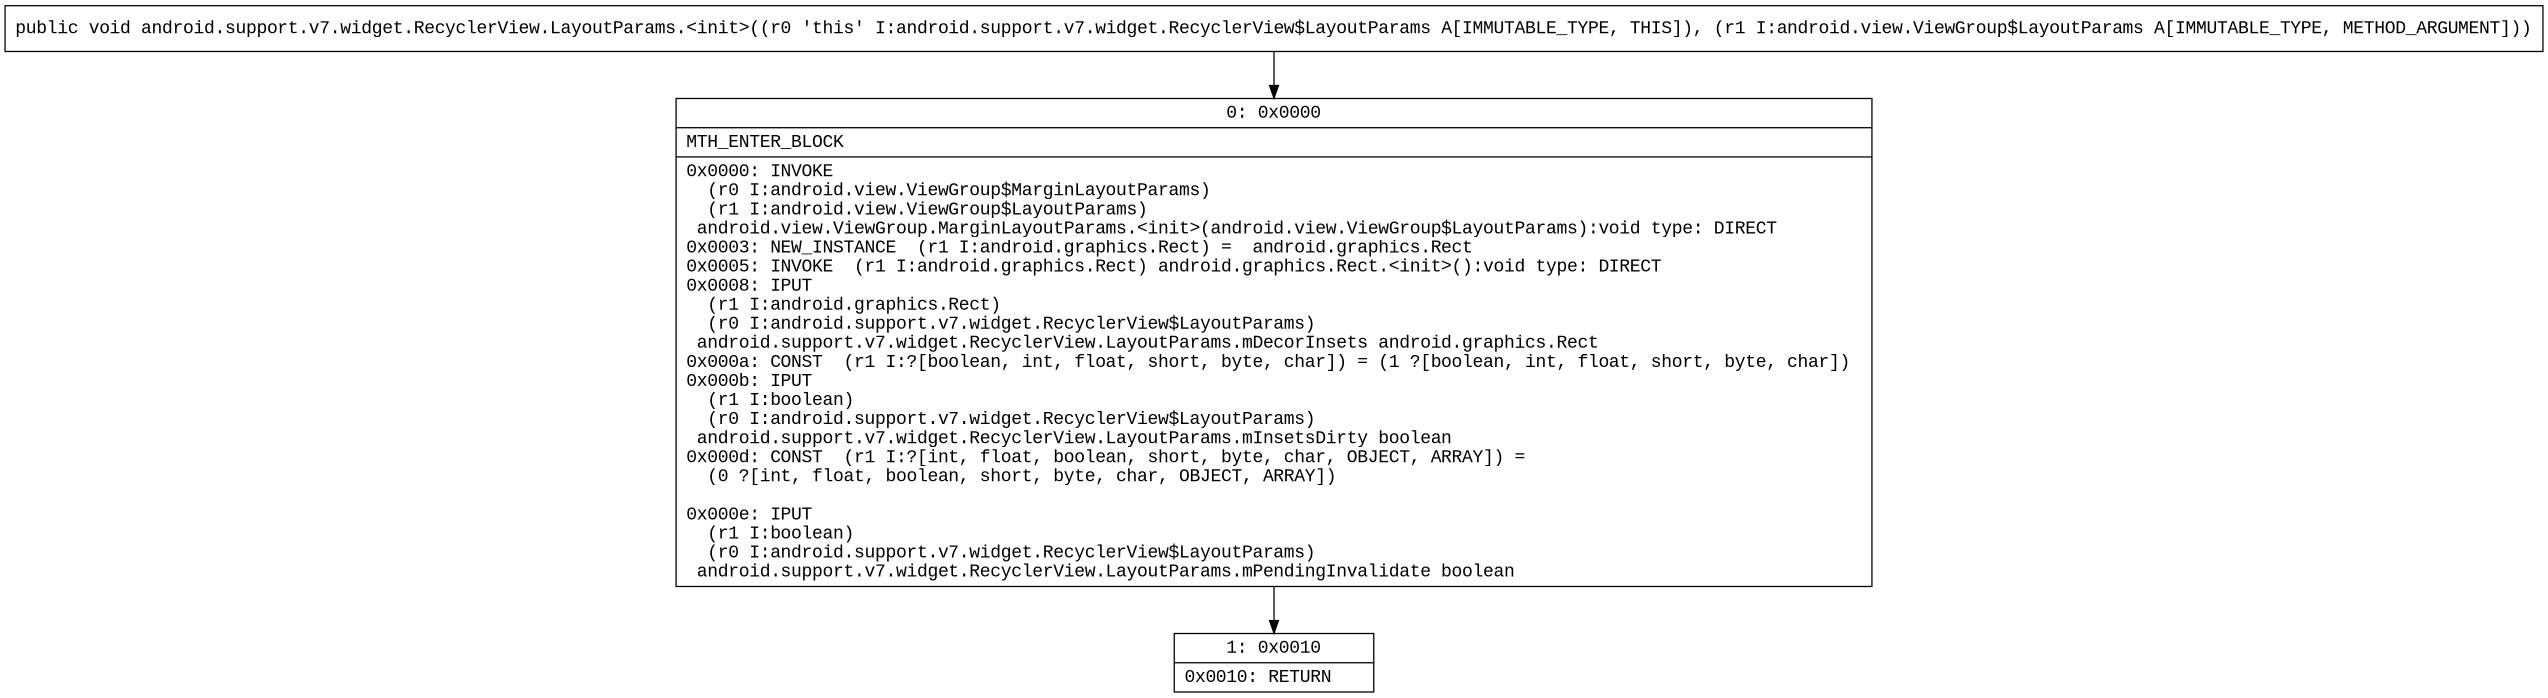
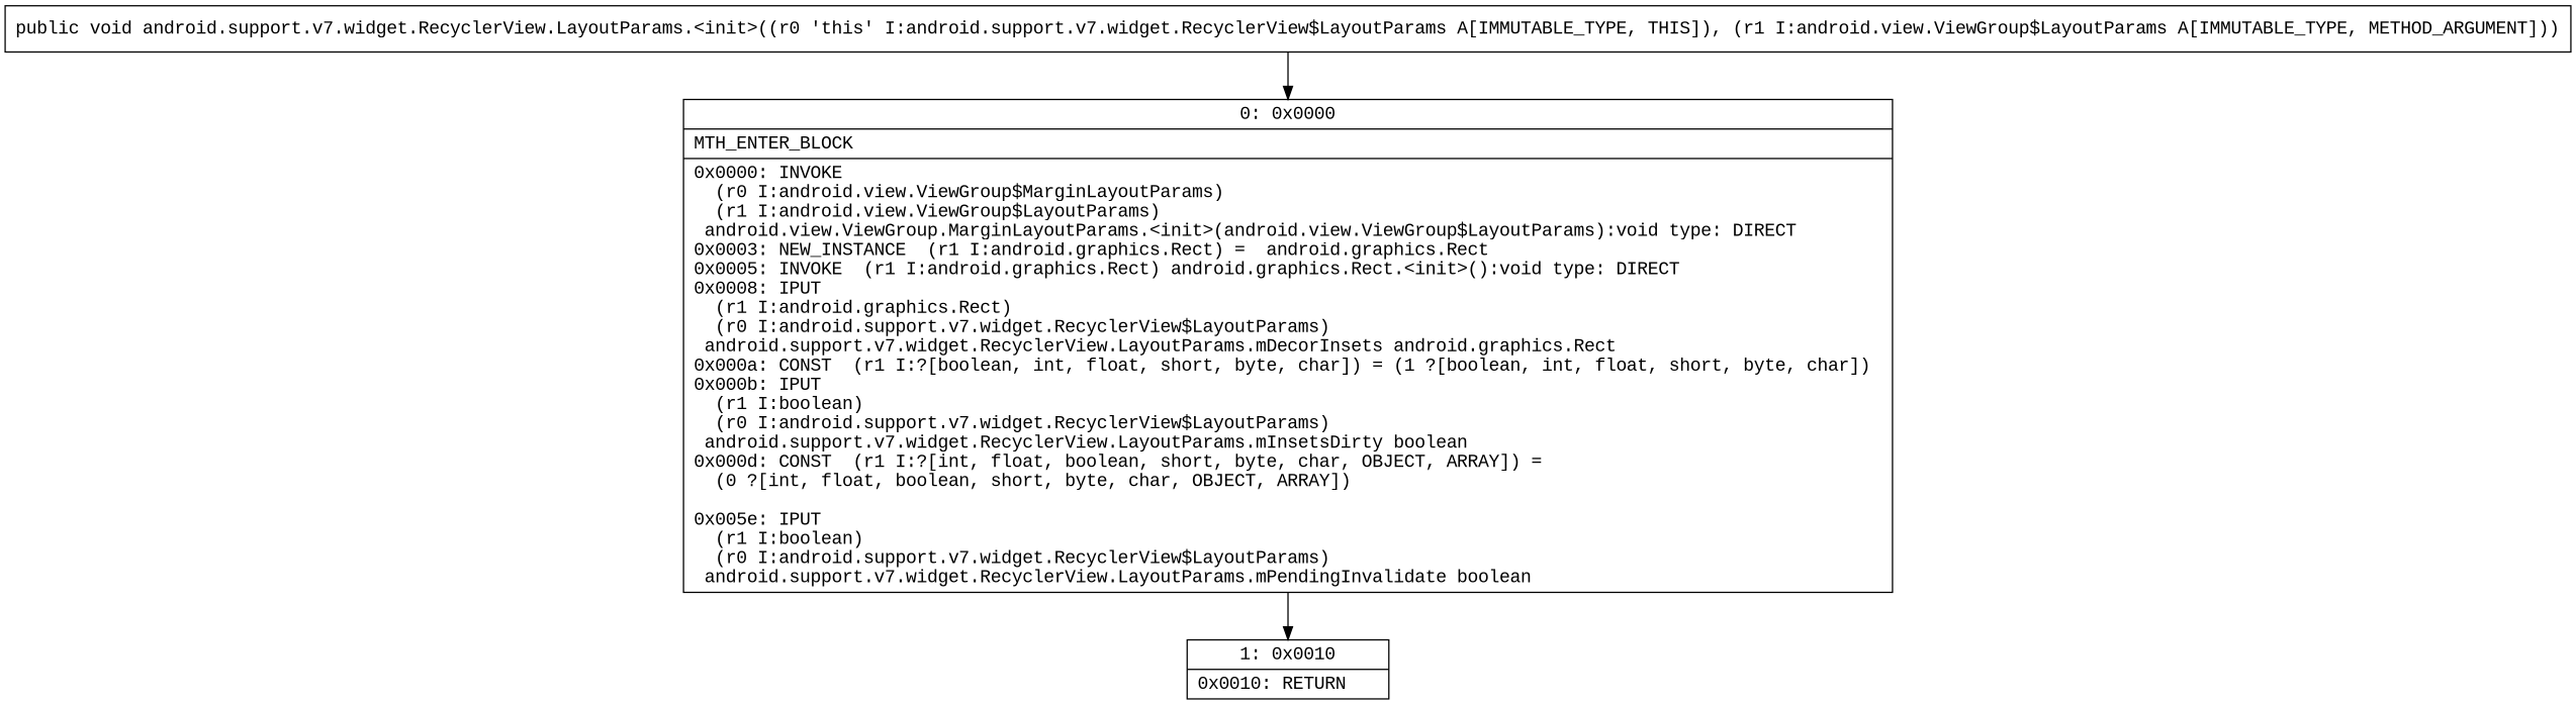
  digraph {
    fontname="Liberation Mono"
    node [shape=record fontname="Liberation Mono"]
    edge [fontname="Liberation Mono"]
-   n1 [label="{0\:\ 0x0000|MTH_ENTER_BLOCK\l|0x0000: INVOKE  \l  (r0 I:android.view.ViewGroup$MarginLayoutParams)\l  (r1 I:android.view.ViewGroup$LayoutParams)\l android.view.ViewGroup.MarginLayoutParams.\<init\>(android.view.ViewGroup$LayoutParams):void type: DIRECT \l0x0003: NEW_INSTANCE  (r1 I:android.graphics.Rect) =  android.graphics.Rect \l0x0005: INVOKE  (r1 I:android.graphics.Rect) android.graphics.Rect.\<init\>():void type: DIRECT \l0x0008: IPUT  \l  (r1 I:android.graphics.Rect)\l  (r0 I:android.support.v7.widget.RecyclerView$LayoutParams)\l android.support.v7.widget.RecyclerView.LayoutParams.mDecorInsets android.graphics.Rect \l0x000a: CONST  (r1 I:?[boolean, int, float, short, byte, char]) = (1 ?[boolean, int, float, short, byte, char]) \l0x000b: IPUT  \l  (r1 I:boolean)\l  (r0 I:android.support.v7.widget.RecyclerView$LayoutParams)\l android.support.v7.widget.RecyclerView.LayoutParams.mInsetsDirty boolean \l0x000d: CONST  (r1 I:?[int, float, boolean, short, byte, char, OBJECT, ARRAY]) = \l  (0 ?[int, float, boolean, short, byte, char, OBJECT, ARRAY])\l \l0x000e: IPUT  \l  (r1 I:boolean)\l  (r0 I:android.support.v7.widget.RecyclerView$LayoutParams)\l android.support.v7.widget.RecyclerView.LayoutParams.mPendingInvalidate boolean \l}"]
+   n1 [label="{0\:\ 0x0000|MTH_ENTER_BLOCK\l|0x0000: INVOKE  \l  (r0 I:android.view.ViewGroup$MarginLayoutParams)\l  (r1 I:android.view.ViewGroup$LayoutParams)\l android.view.ViewGroup.MarginLayoutParams.\<init\>(android.view.ViewGroup$LayoutParams):void type: DIRECT \l0x0003: NEW_INSTANCE  (r1 I:android.graphics.Rect) =  android.graphics.Rect \l0x0005: INVOKE  (r1 I:android.graphics.Rect) android.graphics.Rect.\<init\>():void type: DIRECT \l0x0008: IPUT  \l  (r1 I:android.graphics.Rect)\l  (r0 I:android.support.v7.widget.RecyclerView$LayoutParams)\l android.support.v7.widget.RecyclerView.LayoutParams.mDecorInsets android.graphics.Rect \l0x000a: CONST  (r1 I:?[boolean, int, float, short, byte, char]) = (1 ?[boolean, int, float, short, byte, char]) \l0x000b: IPUT  \l  (r1 I:boolean)\l  (r0 I:android.support.v7.widget.RecyclerView$LayoutParams)\l android.support.v7.widget.RecyclerView.LayoutParams.mInsetsDirty boolean \l0x000d: CONST  (r1 I:?[int, float, boolean, short, byte, char, OBJECT, ARRAY]) = \l  (0 ?[int, float, boolean, short, byte, char, OBJECT, ARRAY])\l \l0x005e: IPUT  \l  (r1 I:boolean)\l  (r0 I:android.support.v7.widget.RecyclerView$LayoutParams)\l android.support.v7.widget.RecyclerView.LayoutParams.mPendingInvalidate boolean \l}"]
    n2 [label="{1\:\ 0x0010|0x0010: RETURN   \l}"]
    n3 [label="{public void android.support.v7.widget.RecyclerView.LayoutParams.\<init\>((r0 'this' I:android.support.v7.widget.RecyclerView$LayoutParams A[IMMUTABLE_TYPE, THIS]), (r1 I:android.view.ViewGroup$LayoutParams A[IMMUTABLE_TYPE, METHOD_ARGUMENT])) }"]
    n1 -> n2
    n3 -> n1
  }
